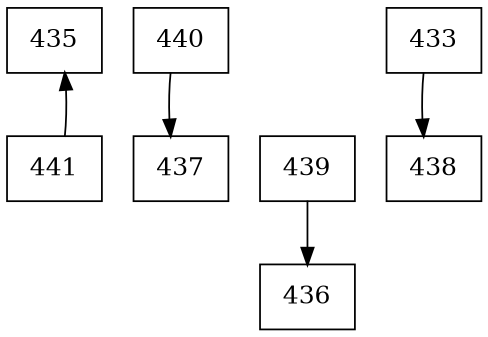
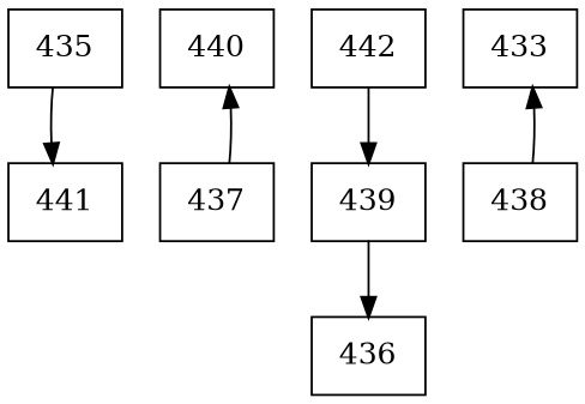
  digraph {
    node [shape=record]
    n1 [label="{435}"]
    n2 [label="{441}"]
    n3 [label="{440}"]
    n4 [label="{437}"]
+   n5 [label="{442}"]
    n6 [label="{439}"]
    n7 [label="{436}"]
    n8 [label="{433}"]
    n9 [label="{438}"]
-   n2 -> n1
-   n3 -> n4
+   n1 -> n2
+   n4 -> n3
+   n5 -> n6
    n6 -> n7
-   n8 -> n9
+   n9 -> n8
  }
